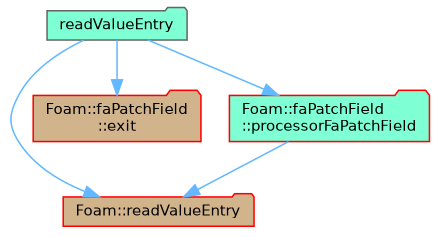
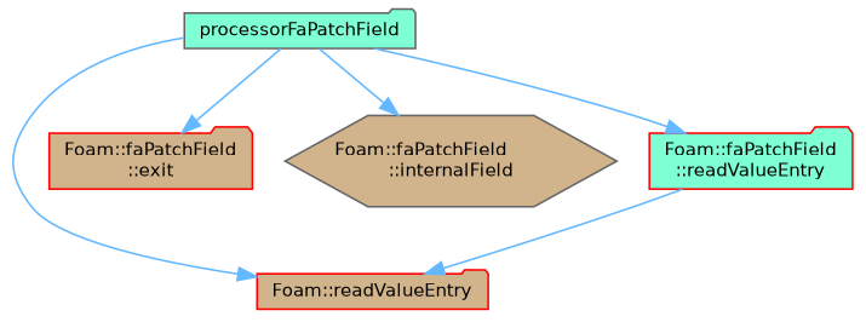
  digraph {
    rankdir=TB
    node [color=red fillcolor=tan fontname=Helvetica fontsize=10 shape=folder style=filled]
    edge [color=steelblue1 fontname=Helvetica fontsize=10 labelfontname=Helvetica labelfontsize=10 style=solid]
-   n1 [color=gray40 fillcolor=aquamarine fontcolor=black height=0.2 label=readValueEntry width=0.4]
+   n1 [color=gray40 fillcolor=aquamarine fontcolor=black height=0.2 label=processorFaPatchField width=0.4]
    n2 [height=0.2 label="Foam::readValueEntry" width=0.4]
    n3 [height=0.2 label="Foam::faPatchField\l::exit" width=0.4]
-   n5 [fillcolor=aquamarine height=0.2 label="Foam::faPatchField\l::processorFaPatchField" width=0.4]
+   n4 [color=grey40 height=0.2 label="Foam::faPatchField\l::internalField" shape=hexagon width=0.4]
+   n5 [fillcolor=aquamarine height=0.2 label="Foam::faPatchField\l::readValueEntry" width=0.4]
    n1 -> n2
    n1 -> n3
+   n1 -> n4
    n1 -> n5
    n5 -> n2
  }
